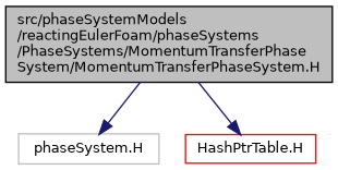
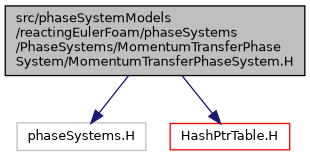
  digraph {
    node [fontname=Helvetica fontsize=10 shape=record]
    edge [color=midnightblue fontname=Helvetica fontsize=10 labelfontname=Helvetica labelfontsize=10 style=solid]
    n1 [color=black fillcolor=grey75 fontcolor=black height=0.2 label="src/phaseSystemModels\l/reactingEulerFoam/phaseSystems\l/PhaseSystems/MomentumTransferPhase\lSystem/MomentumTransferPhaseSystem.H" style=filled width=0.4]
-   n2 [color=grey75 height=0.2 label="phaseSystem.H" width=0.4]
+   n2 [color=grey75 height=0.2 label="phaseSystems.H" width=0.4]
    n3 [color=red height=0.2 label="HashPtrTable.H" width=0.4]
    n1 -> n2
    n1 -> n3
  }
